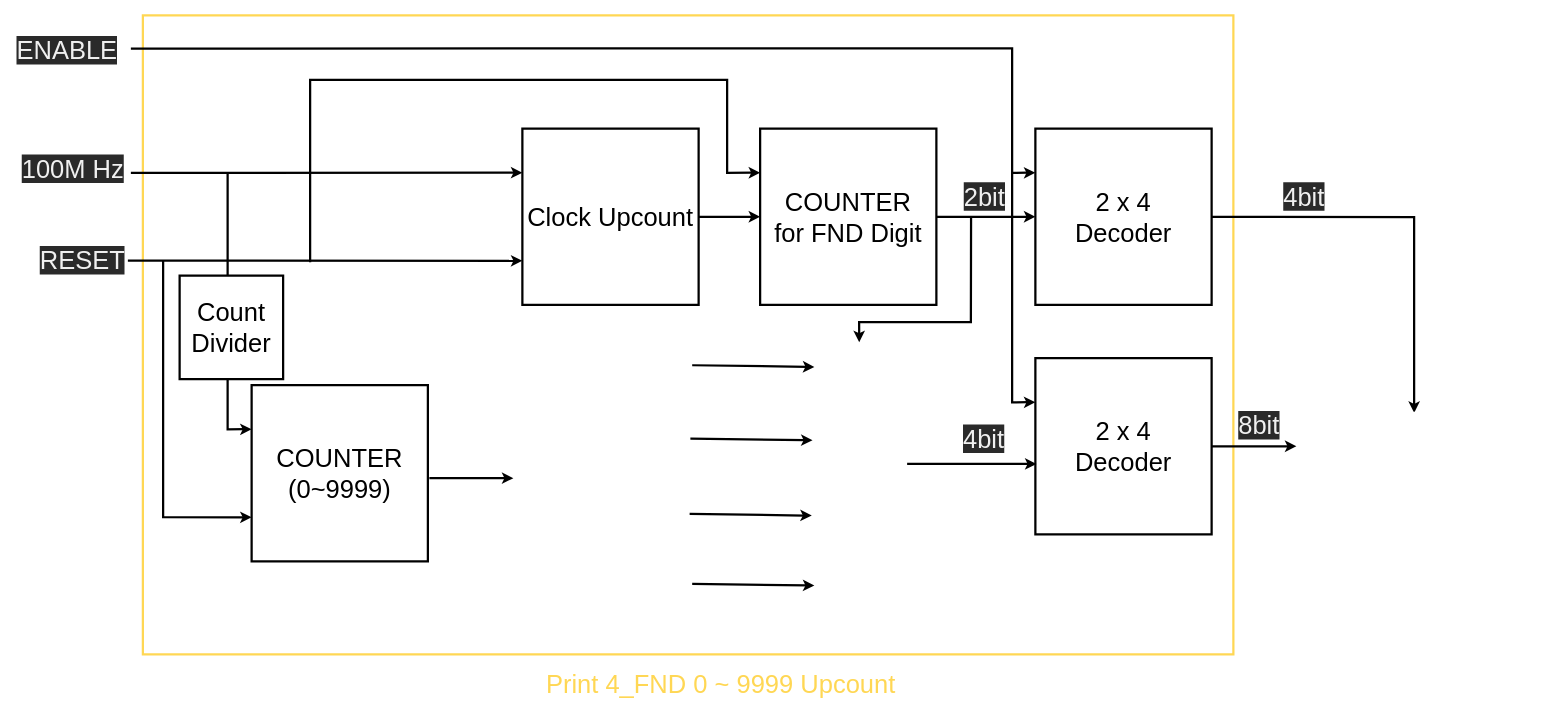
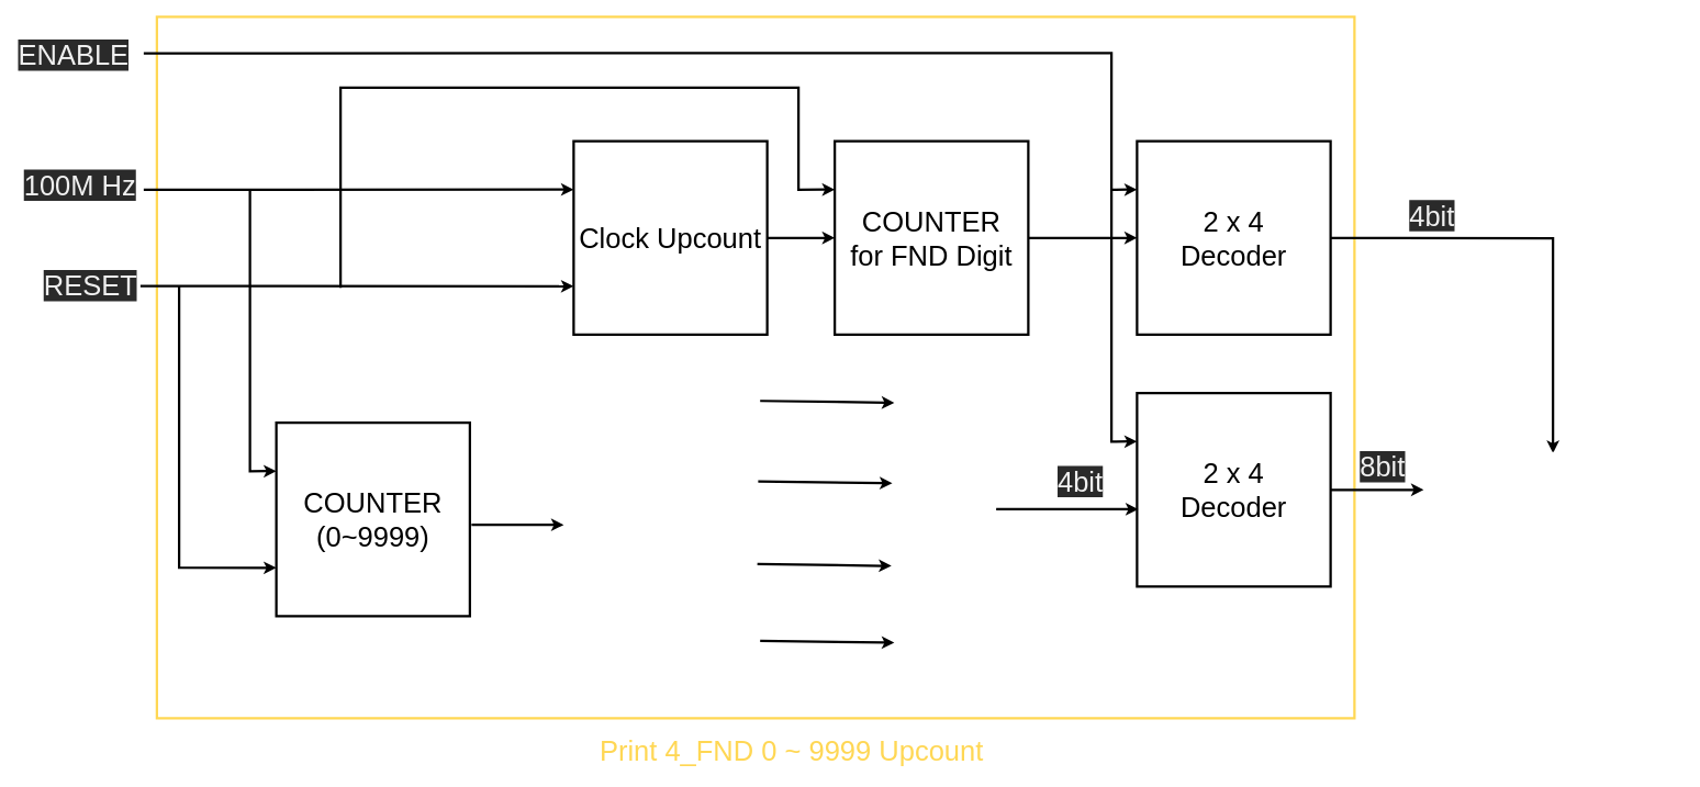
  <mxCell id="0" />
  <mxCell id="1" parent="0" />
  <mxCell id="2" value="" style="rounded=0;whiteSpace=wrap;html=1;fontSize=34;fontColor=#FFD754;strokeColor=#FFD754;strokeWidth=3;fillColor=none;" vertex="1" parent="1"><mxGeometry x="190" y="20" width="1454" height="852" as="geometry" /></mxCell>
  <mxCell id="3" value="" style="rounded=0;whiteSpace=wrap;html=1;fontSize=34;fontColor=#FFD754;strokeColor=#FFFFFF;strokeWidth=3;fillColor=none;" vertex="1" parent="1"><mxGeometry x="687" y="432" width="248" height="402" as="geometry" /></mxCell>
  <mxCell id="4" value="&lt;font color=&quot;#ffd754&quot;&gt;Print 4_FND 0 ~ 9999 Upcount&amp;nbsp;&lt;/font&gt;" style="text;html=1;align=center;verticalAlign=middle;resizable=0;points=[];autosize=1;strokeColor=none;fillColor=none;fontSize=34;" vertex="1" parent="1"><mxGeometry x="722.5" y="889" width="485" height="45" as="geometry" /></mxCell>
  <mxCell id="5" value="" style="edgeStyle=none;rounded=0;html=1;fontSize=34;fontColor=#FFD754;startArrow=none;startFill=0;endArrow=classic;endFill=1;strokeWidth=3;" edge="1" parent="1" source="6" target="8"><mxGeometry relative="1" as="geometry" /></mxCell>
  <mxCell id="6" value="Clock Upcount" style="whiteSpace=wrap;html=1;aspect=fixed;fontSize=34;strokeWidth=3;fillColor=default;" vertex="1" parent="1"><mxGeometry x="696" y="171" width="235" height="235" as="geometry" /></mxCell>
  <mxCell id="7" value="" style="edgeStyle=none;rounded=0;html=1;fontSize=34;fontColor=#FFD754;startArrow=none;startFill=0;endArrow=classic;endFill=1;strokeWidth=3;" edge="1" parent="1" source="8" target="10"><mxGeometry relative="1" as="geometry" /></mxCell>
  <mxCell id="8" value="COUNTER&lt;br&gt;for FND Digit" style="whiteSpace=wrap;html=1;aspect=fixed;fontSize=34;strokeWidth=3;fillColor=default;" vertex="1" parent="1"><mxGeometry x="1013" y="171" width="235" height="235" as="geometry" /></mxCell>
  <mxCell id="9" style="edgeStyle=none;rounded=0;html=1;exitX=1;exitY=0.5;exitDx=0;exitDy=0;entryX=0.5;entryY=0;entryDx=0;entryDy=0;fontSize=34;fontColor=#FFD754;startArrow=none;startFill=0;endArrow=classic;endFill=1;strokeWidth=3;" edge="1" parent="1" source="10" target="13"><mxGeometry relative="1" as="geometry"><Array as="points"><mxPoint x="1885" y="289" /></Array></mxGeometry></mxCell>
  <mxCell id="10" value="2 x 4 &lt;br&gt;Decoder" style="whiteSpace=wrap;html=1;aspect=fixed;fontSize=34;strokeWidth=3;fillColor=default;" vertex="1" parent="1"><mxGeometry x="1380" y="171" width="235" height="235" as="geometry" /></mxCell>
- <mxCell id="11" value="&lt;span style=&quot;color: rgb(240 , 240 , 240) ; font-family: &amp;#34;helvetica&amp;#34; ; font-size: 34px ; font-style: normal ; font-weight: 400 ; letter-spacing: normal ; text-align: center ; text-indent: 0px ; text-transform: none ; word-spacing: 0px ; background-color: rgb(42 , 42 , 42) ; display: inline ; float: none&quot;&gt;2bit&lt;/span&gt;" style="text;whiteSpace=wrap;html=1;fontSize=34;fontColor=#FFD754;" vertex="1" parent="1"><mxGeometry x="1282.999" y="235.002" width="45" height="55" as="geometry" /></mxCell>
  <mxCell id="12" value="" style="group" vertex="1" connectable="0" parent="1"><mxGeometry x="1728" y="550" width="314" height="89" as="geometry" /></mxCell>
  <mxCell id="13" value="" style="whiteSpace=wrap;html=1;fontSize=34;fontColor=#FFD754;strokeColor=#FFFFFF;strokeWidth=3;fillColor=none;" vertex="1" parent="12"><mxGeometry width="314" height="89" as="geometry" /></mxCell>
  <mxCell id="14" value="" style="verticalLabelPosition=bottom;shadow=0;dashed=0;align=center;html=1;verticalAlign=top;shape=mxgraph.electrical.opto_electronics.7_segment_display_with_dp;pointerEvents=1;fontSize=34;fontColor=#FFD754;strokeColor=#FFFFFF;strokeWidth=3;fillColor=none;" vertex="1" parent="12"><mxGeometry x="27" y="9.5" width="60" height="70" as="geometry" /></mxCell>
  <mxCell id="15" value="" style="verticalLabelPosition=bottom;shadow=0;dashed=0;align=center;html=1;verticalAlign=top;shape=mxgraph.electrical.opto_electronics.7_segment_display_with_dp;pointerEvents=1;fontSize=34;fontColor=#FFD754;strokeColor=#FFFFFF;strokeWidth=3;fillColor=none;" vertex="1" parent="12"><mxGeometry x="96" y="7" width="60" height="70" as="geometry" /></mxCell>
  <mxCell id="16" value="" style="verticalLabelPosition=bottom;shadow=0;dashed=0;align=center;html=1;verticalAlign=top;shape=mxgraph.electrical.opto_electronics.7_segment_display_with_dp;pointerEvents=1;fontSize=34;fontColor=#FFD754;strokeColor=#FFFFFF;strokeWidth=3;fillColor=none;" vertex="1" parent="12"><mxGeometry x="165" y="7" width="60" height="70" as="geometry" /></mxCell>
  <mxCell id="17" value="" style="verticalLabelPosition=bottom;shadow=0;dashed=0;align=center;html=1;verticalAlign=top;shape=mxgraph.electrical.opto_electronics.7_segment_display_with_dp;pointerEvents=1;fontSize=34;fontColor=#FFD754;strokeColor=#FFFFFF;strokeWidth=3;fillColor=none;" vertex="1" parent="12"><mxGeometry x="234" y="7" width="60" height="70" as="geometry" /></mxCell>
  <mxCell id="18" value="" style="edgeStyle=none;rounded=0;html=1;fontSize=34;fontColor=#FFD754;startArrow=none;startFill=0;endArrow=classic;endFill=1;strokeWidth=3;" edge="1" parent="1" source="19" target="13"><mxGeometry relative="1" as="geometry" /></mxCell>
  <mxCell id="19" value="2 x 4 &lt;br&gt;Decoder" style="whiteSpace=wrap;html=1;aspect=fixed;fontSize=34;strokeWidth=3;fillColor=default;" vertex="1" parent="1"><mxGeometry x="1380" y="477" width="235" height="235" as="geometry" /></mxCell>
  <mxCell id="20" value="&lt;font color=&quot;#ffffff&quot;&gt;1000's num&lt;/font&gt;" style="rounded=0;whiteSpace=wrap;html=1;fontSize=34;fontColor=#FFD754;strokeColor=#FFFFFF;strokeWidth=3;fillColor=none;" vertex="1" parent="1"><mxGeometry x="700" y="451" width="222.43" height="73" as="geometry" /></mxCell>
  <mxCell id="21" value="&lt;font color=&quot;#ffffff&quot;&gt;100's num&lt;/font&gt;" style="rounded=0;whiteSpace=wrap;html=1;fontSize=34;fontColor=#FFD754;strokeColor=#FFFFFF;strokeWidth=3;fillColor=none;" vertex="1" parent="1"><mxGeometry x="700" y="545" width="222.43" height="73" as="geometry" /></mxCell>
  <mxCell id="22" value="&lt;font color=&quot;#ffffff&quot;&gt;19's num&lt;/font&gt;" style="rounded=0;whiteSpace=wrap;html=1;fontSize=34;fontColor=#FFD754;strokeColor=#FFFFFF;strokeWidth=3;fillColor=none;" vertex="1" parent="1"><mxGeometry x="700" y="645" width="222.43" height="73" as="geometry" /></mxCell>
  <mxCell id="23" value="&lt;font color=&quot;#ffffff&quot;&gt;1's num&lt;/font&gt;" style="rounded=0;whiteSpace=wrap;html=1;fontSize=34;fontColor=#FFD754;strokeColor=#FFFFFF;strokeWidth=3;fillColor=none;" vertex="1" parent="1"><mxGeometry x="700" y="745" width="222.43" height="73" as="geometry" /></mxCell>
  <mxCell id="24" value="" style="edgeStyle=none;rounded=0;html=1;fontSize=34;fontColor=#FFD754;startArrow=none;startFill=0;endArrow=classic;endFill=1;strokeWidth=3;" edge="1" parent="1"><mxGeometry relative="1" as="geometry"><mxPoint x="1209" y="618" as="sourcePoint" /><mxPoint x="1381.5" y="618" as="targetPoint" /></mxGeometry></mxCell>
  <mxCell id="25" value="&lt;span style=&quot;color: rgb(240 , 240 , 240) ; font-family: &amp;#34;helvetica&amp;#34; ; font-size: 34px ; font-style: normal ; font-weight: 400 ; letter-spacing: normal ; text-align: center ; text-indent: 0px ; text-transform: none ; word-spacing: 0px ; background-color: rgb(42 , 42 , 42) ; display: inline ; float: none&quot;&gt;4bit&lt;/span&gt;" style="text;whiteSpace=wrap;html=1;fontSize=34;fontColor=#FFD754;" vertex="1" parent="1"><mxGeometry x="1708.999" y="235.002" width="45" height="55" as="geometry" /></mxCell>
  <mxCell id="26" value="&lt;span style=&quot;color: rgb(240 , 240 , 240) ; font-family: &amp;#34;helvetica&amp;#34; ; font-size: 34px ; font-style: normal ; font-weight: 400 ; letter-spacing: normal ; text-align: center ; text-indent: 0px ; text-transform: none ; word-spacing: 0px ; background-color: rgb(42 , 42 , 42) ; display: inline ; float: none&quot;&gt;4bit&lt;/span&gt;" style="text;whiteSpace=wrap;html=1;fontSize=34;fontColor=#FFD754;" vertex="1" parent="1"><mxGeometry x="1282.249" y="558.002" width="45" height="55" as="geometry" /></mxCell>
  <mxCell id="27" value="&lt;span style=&quot;color: rgb(240 , 240 , 240) ; font-family: &amp;#34;helvetica&amp;#34; ; font-size: 34px ; font-style: normal ; font-weight: 400 ; letter-spacing: normal ; text-align: center ; text-indent: 0px ; text-transform: none ; word-spacing: 0px ; background-color: rgb(42 , 42 , 42) ; display: inline ; float: none&quot;&gt;8bit&lt;/span&gt;" style="text;whiteSpace=wrap;html=1;fontSize=34;fontColor=#FFD754;" vertex="1" parent="1"><mxGeometry x="1648.999" y="540.002" width="45" height="55" as="geometry" /></mxCell>
  <mxCell id="28" value="" style="edgeStyle=none;rounded=0;html=1;fontSize=34;fontColor=#FFD754;startArrow=none;startFill=0;endArrow=classic;endFill=1;strokeWidth=3;" edge="1" parent="1"><mxGeometry relative="1" as="geometry"><mxPoint x="572" y="637" as="sourcePoint" /><mxPoint x="684" y="637" as="targetPoint" /></mxGeometry></mxCell>
  <mxCell id="29" value="&lt;font color=&quot;#ffffff&quot;&gt;4:1&lt;br&gt;MUX&lt;/font&gt;" style="shape=trapezoid;perimeter=trapezoidPerimeter;whiteSpace=wrap;html=1;fixedSize=1;fontSize=34;fontColor=#FFD754;strokeColor=#FFFFFF;strokeWidth=3;fillColor=none;rotation=90;" vertex="1" parent="1"><mxGeometry x="963" y="571" width="364.25" height="113.75" as="geometry" /></mxCell>
- <mxCell id="30" value="" style="edgeStyle=none;rounded=0;html=1;fontSize=34;fontColor=#FFD754;startArrow=none;startFill=0;endArrow=classic;endFill=1;strokeWidth=3;exitX=0.25;exitY=1;exitDx=0;exitDy=0;entryX=0;entryY=0.5;entryDx=0;entryDy=0;" edge="1" parent="1" source="11" target="29"><mxGeometry relative="1" as="geometry"><mxPoint x="1219" y="628" as="sourcePoint" /><mxPoint x="1391.5" y="628" as="targetPoint" /><Array as="points"><mxPoint x="1294" y="429" /><mxPoint x="1145" y="429" /></Array></mxGeometry></mxCell>
  <mxCell id="31" value="" style="edgeStyle=none;rounded=0;html=1;fontSize=34;fontColor=#FFD754;startArrow=none;startFill=0;endArrow=classic;endFill=1;strokeWidth=3;entryX=0.118;entryY=1.026;entryDx=0;entryDy=0;entryPerimeter=0;" edge="1" parent="1" target="29"><mxGeometry relative="1" as="geometry"><mxPoint x="922.43" y="486.5" as="sourcePoint" /><mxPoint x="1034.43" y="486.5" as="targetPoint" /></mxGeometry></mxCell>
  <mxCell id="32" value="" style="edgeStyle=none;rounded=0;html=1;fontSize=34;fontColor=#FFD754;startArrow=none;startFill=0;endArrow=classic;endFill=1;strokeWidth=3;entryX=0.118;entryY=1.026;entryDx=0;entryDy=0;entryPerimeter=0;" edge="1" parent="1"><mxGeometry relative="1" as="geometry"><mxPoint x="920" y="584.39" as="sourcePoint" /><mxPoint x="1082.862" y="586.622" as="targetPoint" /></mxGeometry></mxCell>
  <mxCell id="33" value="" style="edgeStyle=none;rounded=0;html=1;fontSize=34;fontColor=#FFD754;startArrow=none;startFill=0;endArrow=classic;endFill=1;strokeWidth=3;entryX=0.118;entryY=1.026;entryDx=0;entryDy=0;entryPerimeter=0;" edge="1" parent="1"><mxGeometry relative="1" as="geometry"><mxPoint x="919" y="684.75" as="sourcePoint" /><mxPoint x="1081.862" y="686.981" as="targetPoint" /></mxGeometry></mxCell>
  <mxCell id="34" value="" style="edgeStyle=none;rounded=0;html=1;fontSize=34;fontColor=#FFD754;startArrow=none;startFill=0;endArrow=classic;endFill=1;strokeWidth=3;entryX=0.118;entryY=1.026;entryDx=0;entryDy=0;entryPerimeter=0;" edge="1" parent="1"><mxGeometry relative="1" as="geometry"><mxPoint x="922.43" y="778" as="sourcePoint" /><mxPoint x="1085.292" y="780.231" as="targetPoint" /></mxGeometry></mxCell>
  <mxCell id="35" value="COUNTER&lt;br&gt;(0~9999)" style="whiteSpace=wrap;html=1;aspect=fixed;fontSize=34;strokeWidth=3;fillColor=default;" vertex="1" parent="1"><mxGeometry x="335" y="513" width="235" height="235" as="geometry" /></mxCell>
  <mxCell id="36" value="" style="edgeStyle=none;rounded=0;html=1;fontSize=34;fontColor=#FFD754;startArrow=none;startFill=0;endArrow=classic;endFill=1;strokeWidth=3;entryX=0;entryY=0.25;entryDx=0;entryDy=0;" edge="1" parent="1" target="6"><mxGeometry relative="1" as="geometry"><mxPoint x="174" y="230" as="sourcePoint" /><mxPoint x="696" y="290" as="targetPoint" /></mxGeometry></mxCell>
  <mxCell id="37" value="" style="edgeStyle=none;rounded=0;html=1;fontSize=34;fontColor=#FFD754;startArrow=none;startFill=0;endArrow=classic;endFill=1;strokeWidth=3;entryX=0;entryY=0.75;entryDx=0;entryDy=0;" edge="1" parent="1" target="6"><mxGeometry relative="1" as="geometry"><mxPoint x="170" y="347" as="sourcePoint" /><mxPoint x="355" y="351" as="targetPoint" /></mxGeometry></mxCell>
  <mxCell id="38" value="" style="edgeStyle=none;rounded=0;html=1;fontSize=34;fontColor=#FFD754;startArrow=none;startFill=0;endArrow=classic;endFill=1;strokeWidth=3;entryX=0;entryY=0.75;entryDx=0;entryDy=0;" edge="1" parent="1" target="35"><mxGeometry relative="1" as="geometry"><mxPoint x="217" y="346" as="sourcePoint" /><mxPoint x="706" y="357.25" as="targetPoint" /><Array as="points"><mxPoint x="217" y="689" /></Array></mxGeometry></mxCell>
  <mxCell id="39" value="" style="edgeStyle=none;rounded=0;html=1;fontSize=34;fontColor=#FFD754;startArrow=none;startFill=0;endArrow=classic;endFill=1;strokeWidth=3;entryX=0;entryY=0.25;entryDx=0;entryDy=0;" edge="1" parent="1" target="35"><mxGeometry relative="1" as="geometry"><mxPoint x="303" y="229" as="sourcePoint" /><mxPoint x="345" y="699.25" as="targetPoint" /><Array as="points"><mxPoint x="303" y="572" /></Array></mxGeometry></mxCell>
  <mxCell id="40" value="&lt;span style=&quot;color: rgb(240 , 240 , 240) ; font-family: &amp;#34;helvetica&amp;#34; ; font-size: 34px ; font-style: normal ; font-weight: 400 ; letter-spacing: normal ; text-align: center ; text-indent: 0px ; text-transform: none ; word-spacing: 0px ; background-color: rgb(42 , 42 , 42) ; display: inline ; float: none&quot;&gt;100M Hz&lt;/span&gt;" style="text;whiteSpace=wrap;html=1;fontSize=34;fontColor=#FFD754;" vertex="1" parent="1"><mxGeometry x="27" y="198" width="153" height="55" as="geometry" /></mxCell>
  <mxCell id="41" value="&lt;span style=&quot;color: rgb(240 , 240 , 240) ; font-family: &amp;#34;helvetica&amp;#34; ; font-size: 34px ; font-style: normal ; font-weight: 400 ; letter-spacing: normal ; text-align: center ; text-indent: 0px ; text-transform: none ; word-spacing: 0px ; background-color: rgb(42 , 42 , 42) ; display: inline ; float: none&quot;&gt;RESET&lt;/span&gt;" style="text;whiteSpace=wrap;html=1;fontSize=34;fontColor=#FFD754;" vertex="1" parent="1"><mxGeometry x="51" y="320" width="153" height="55" as="geometry" /></mxCell>
  <mxCell id="42" value="" style="edgeStyle=none;rounded=0;html=1;fontSize=34;fontColor=#FFD754;startArrow=none;startFill=0;endArrow=classic;endFill=1;strokeWidth=3;entryX=0;entryY=0.25;entryDx=0;entryDy=0;" edge="1" parent="1" target="8"><mxGeometry relative="1" as="geometry"><mxPoint x="413" y="349" as="sourcePoint" /><mxPoint x="345" y="581.75" as="targetPoint" /><Array as="points"><mxPoint x="413" y="106" /><mxPoint x="969" y="106" /><mxPoint x="969" y="230" /></Array></mxGeometry></mxCell>
  <mxCell id="43" value="" style="edgeStyle=none;rounded=0;html=1;fontSize=34;fontColor=#FFD754;startArrow=none;startFill=0;endArrow=classic;endFill=1;strokeWidth=3;entryX=0;entryY=0.25;entryDx=0;entryDy=0;" edge="1" parent="1" target="10"><mxGeometry relative="1" as="geometry"><mxPoint x="174" y="64.25" as="sourcePoint" /><mxPoint x="696" y="64" as="targetPoint" /><Array as="points"><mxPoint x="1349" y="64" /><mxPoint x="1349" y="230" /></Array></mxGeometry></mxCell>
  <mxCell id="44" value="" style="edgeStyle=none;rounded=0;html=1;fontSize=34;fontColor=#FFD754;startArrow=none;startFill=0;endArrow=classic;endFill=1;strokeWidth=3;entryX=0;entryY=0.25;entryDx=0;entryDy=0;" edge="1" parent="1" target="19"><mxGeometry relative="1" as="geometry"><mxPoint x="1349" y="229" as="sourcePoint" /><mxPoint x="1390" y="298.5" as="targetPoint" /><Array as="points"><mxPoint x="1349" y="536" /></Array></mxGeometry></mxCell>
  <mxCell id="45" value="&lt;span style=&quot;color: rgb(240 , 240 , 240) ; font-family: &amp;#34;helvetica&amp;#34; ; font-size: 34px ; font-style: normal ; font-weight: 400 ; letter-spacing: normal ; text-align: center ; text-indent: 0px ; text-transform: none ; word-spacing: 0px ; background-color: rgb(42 , 42 , 42) ; display: inline ; float: none&quot;&gt;ENABLE&lt;/span&gt;" style="text;whiteSpace=wrap;html=1;fontSize=34;fontColor=#FFD754;" vertex="1" parent="1"><mxGeometry x="20" y="40" width="153" height="55" as="geometry" /></mxCell>
- <mxCell id="46" value="Count&lt;br&gt;Divider" style="whiteSpace=wrap;html=1;aspect=fixed;fontSize=34;strokeWidth=3;fillColor=default;" vertex="1" parent="1"><mxGeometry x="239" y="367" width="138" height="138" as="geometry" /></mxCell>
